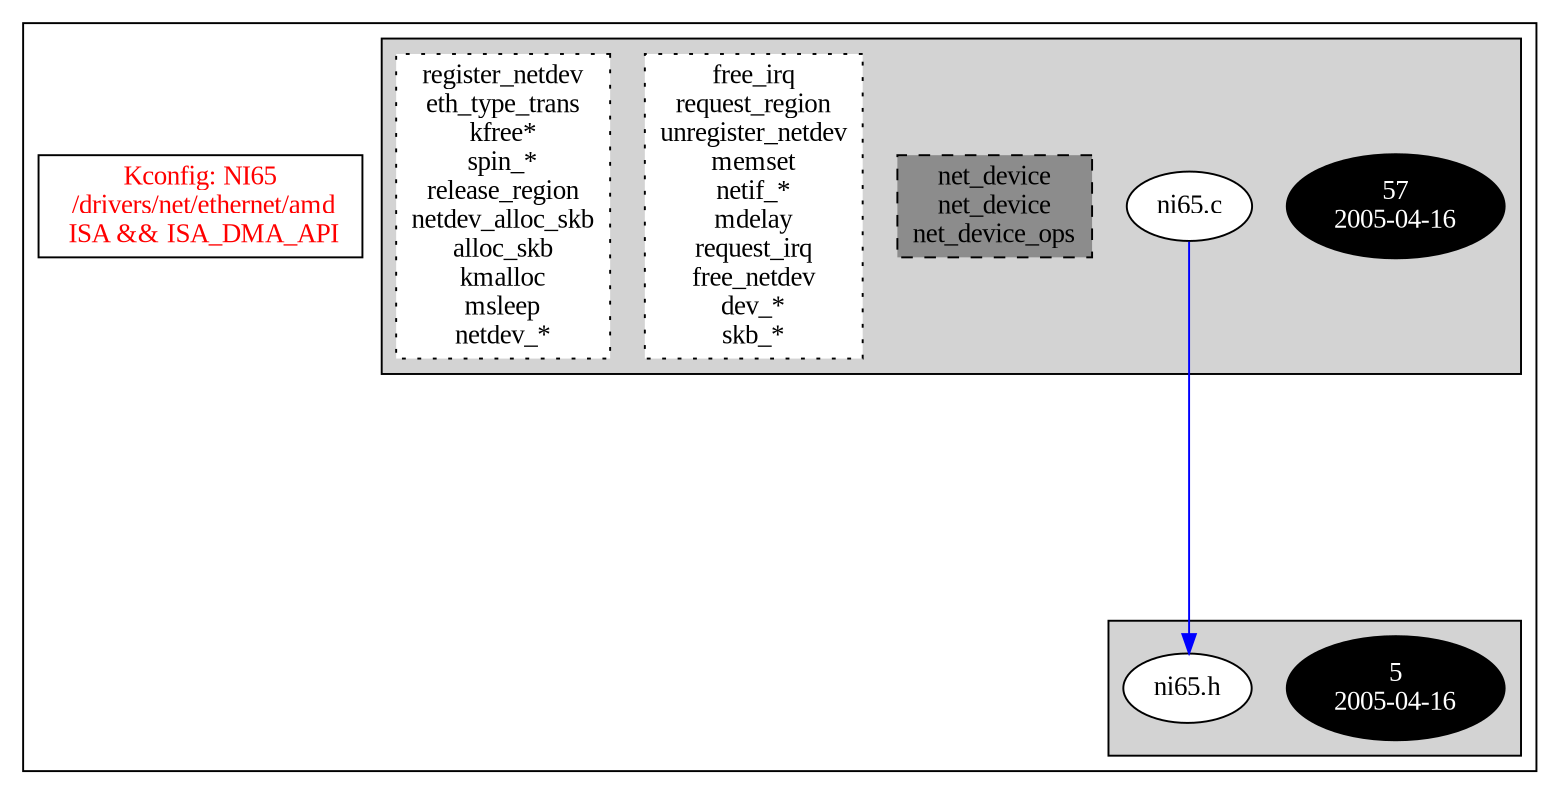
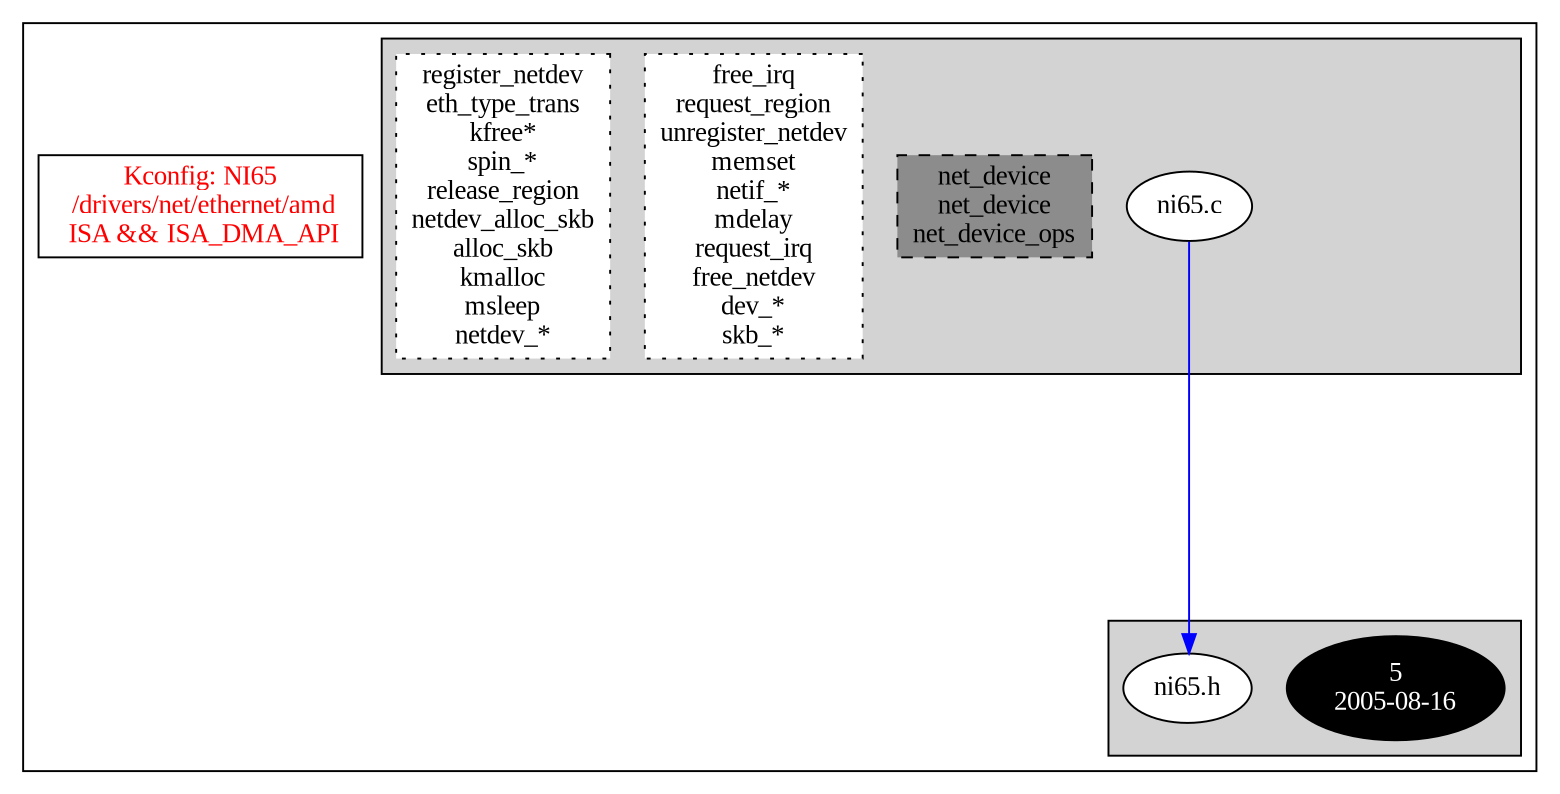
  digraph {
    ranksep=2
    splines=ortho
    fontname="Liberation Serif"
    node [fillcolor=white fontcolor=black style=filled fontname="Liberation Serif"]
-   n1 [fillcolor=black fontcolor=white label="5\n2005-04-16"]
+   n1 [fillcolor=black fontcolor=white label="5\n2005-08-16"]
    n2 [label="ni65.h\n"]
-   n3 [fillcolor=black fontcolor=white label="57\n2005-04-16"]
    n4 [label="ni65.c\n"]
    n5 [fillcolor=grey55 label="net_device\nnet_device\nnet_device_ops\n" shape=box style="filled,dashed"]
    n6 [label="free_irq\nrequest_region\nunregister_netdev\nmemset\nnetif_*\nmdelay\nrequest_irq\nfree_netdev\ndev_*\nskb_*\n" shape=box style="filled,dotted"]
    n7 [label="register_netdev\neth_type_trans\nkfree*\nspin_*\nrelease_region\nnetdev_alloc_skb\nalloc_skb\nkmalloc\nmsleep\nnetdev_*\n" shape=box style="filled,dotted"]
    n8 [fontcolor=red label="Kconfig: NI65\n /drivers/net/ethernet/amd\n  ISA && ISA_DMA_API " shape=box fillcolor="" style=""]
    subgraph cluster_1 {
      n8
      subgraph cluster_2 {
        style=filled
        n1
        n2
      }
      subgraph cluster_3 {
        style=filled
-       n3
        n4
        n5
        n6
        n7
      }
    }
    n4 -> n2 [color=blue fontname="Liberation Serif"]
  }
